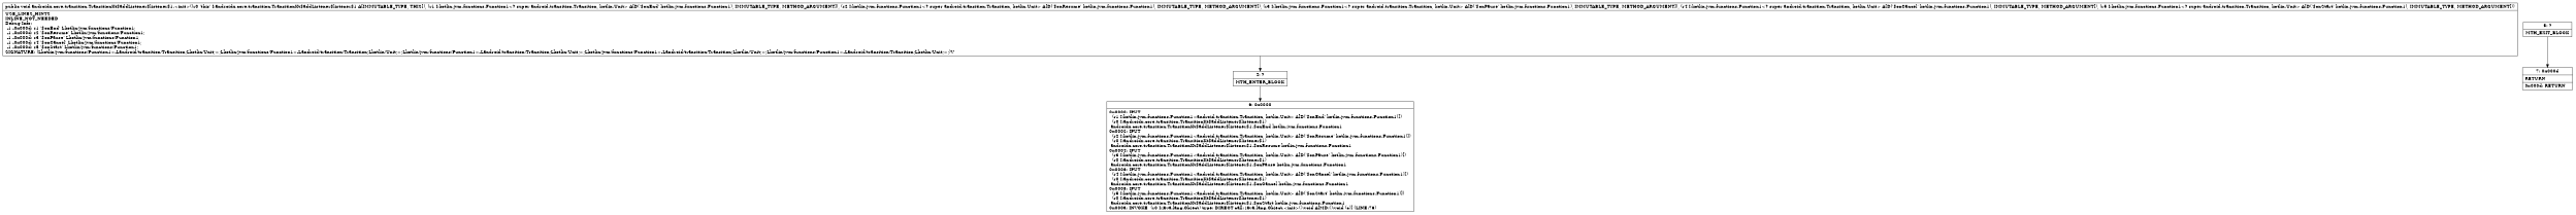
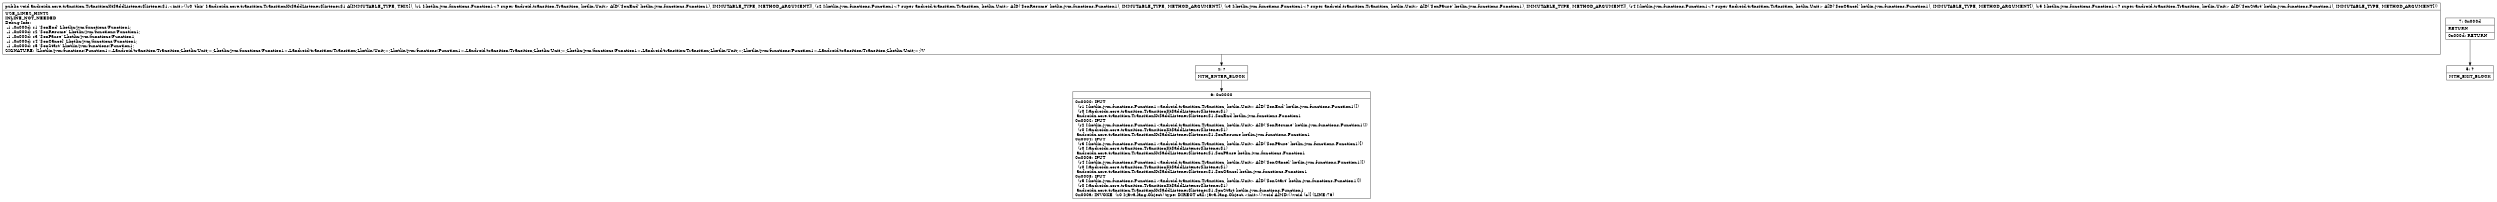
  digraph {
    node [shape=record]
    n1 [label="{4\:\ ?|MTH_ENTER_BLOCK\l}"]
    n2 [label="{6\:\ 0x0000|0x0000: IPUT  \l  (r1 I:kotlin.jvm.functions.Function1\<android.transition.Transition, kotlin.Unit\> A[D('$onEnd' kotlin.jvm.functions.Function1)])\l  (r0 I:androidx.core.transition.TransitionKt$addListener$listener$1)\l androidx.core.transition.TransitionKt$addListener$listener$1.$onEnd kotlin.jvm.functions.Function1 \l0x0002: IPUT  \l  (r2 I:kotlin.jvm.functions.Function1\<android.transition.Transition, kotlin.Unit\> A[D('$onResume' kotlin.jvm.functions.Function1)])\l  (r0 I:androidx.core.transition.TransitionKt$addListener$listener$1)\l androidx.core.transition.TransitionKt$addListener$listener$1.$onResume kotlin.jvm.functions.Function1 \l0x0004: IPUT  \l  (r3 I:kotlin.jvm.functions.Function1\<android.transition.Transition, kotlin.Unit\> A[D('$onPause' kotlin.jvm.functions.Function1)])\l  (r0 I:androidx.core.transition.TransitionKt$addListener$listener$1)\l androidx.core.transition.TransitionKt$addListener$listener$1.$onPause kotlin.jvm.functions.Function1 \l0x0006: IPUT  \l  (r4 I:kotlin.jvm.functions.Function1\<android.transition.Transition, kotlin.Unit\> A[D('$onCancel' kotlin.jvm.functions.Function1)])\l  (r0 I:androidx.core.transition.TransitionKt$addListener$listener$1)\l androidx.core.transition.TransitionKt$addListener$listener$1.$onCancel kotlin.jvm.functions.Function1 \l0x0008: IPUT  \l  (r5 I:kotlin.jvm.functions.Function1\<android.transition.Transition, kotlin.Unit\> A[D('$onStart' kotlin.jvm.functions.Function1)])\l  (r0 I:androidx.core.transition.TransitionKt$addListener$listener$1)\l androidx.core.transition.TransitionKt$addListener$listener$1.$onStart kotlin.jvm.functions.Function1 \l0x000a: INVOKE  (r0 I:java.lang.Object) type: DIRECT call: java.lang.Object.\<init\>():void A[MD:():void (c)] (LINE:76)\l}"]
    n3 [label="{7\:\ 0x000d|RETURN\l|0x000d: RETURN   \l}"]
    n4 [label="{5\:\ ?|MTH_EXIT_BLOCK\l}"]
    n5 [label="{public void androidx.core.transition.TransitionKt$addListener$listener$1.\<init\>((r0 'this' I:androidx.core.transition.TransitionKt$addListener$listener$1 A[IMMUTABLE_TYPE, THIS]), (r1 I:kotlin.jvm.functions.Function1\<? super android.transition.Transition, kotlin.Unit\> A[D('$onEnd' kotlin.jvm.functions.Function1), IMMUTABLE_TYPE, METHOD_ARGUMENT]), (r2 I:kotlin.jvm.functions.Function1\<? super android.transition.Transition, kotlin.Unit\> A[D('$onResume' kotlin.jvm.functions.Function1), IMMUTABLE_TYPE, METHOD_ARGUMENT]), (r3 I:kotlin.jvm.functions.Function1\<? super android.transition.Transition, kotlin.Unit\> A[D('$onPause' kotlin.jvm.functions.Function1), IMMUTABLE_TYPE, METHOD_ARGUMENT]), (r4 I:kotlin.jvm.functions.Function1\<? super android.transition.Transition, kotlin.Unit\> A[D('$onCancel' kotlin.jvm.functions.Function1), IMMUTABLE_TYPE, METHOD_ARGUMENT]), (r5 I:kotlin.jvm.functions.Function1\<? super android.transition.Transition, kotlin.Unit\> A[D('$onStart' kotlin.jvm.functions.Function1), IMMUTABLE_TYPE, METHOD_ARGUMENT]))  | USE_LINES_HINTS\lINLINE_NOT_NEEDED\lDebug Info:\l  \-1 \-0x000d: r1 '$onEnd' Lkotlin\/jvm\/functions\/Function1;\l  \-1 \-0x000d: r2 '$onResume' Lkotlin\/jvm\/functions\/Function1;\l  \-1 \-0x000d: r3 '$onPause' Lkotlin\/jvm\/functions\/Function1;\l  \-1 \-0x000d: r4 '$onCancel' Lkotlin\/jvm\/functions\/Function1;\l  \-1 \-0x000d: r5 '$onStart' Lkotlin\/jvm\/functions\/Function1;\lSIGNATURE: (Lkotlin\/jvm\/functions\/Function1\<\-Landroid\/transition\/Transition;Lkotlin\/Unit;\>;Lkotlin\/jvm\/functions\/Function1\<\-Landroid\/transition\/Transition;Lkotlin\/Unit;\>;Lkotlin\/jvm\/functions\/Function1\<\-Landroid\/transition\/Transition;Lkotlin\/Unit;\>;Lkotlin\/jvm\/functions\/Function1\<\-Landroid\/transition\/Transition;Lkotlin\/Unit;\>;Lkotlin\/jvm\/functions\/Function1\<\-Landroid\/transition\/Transition;Lkotlin\/Unit;\>;)V\l}"]
    n1 -> n2
-   n4 -> n3
+   n3 -> n4
    n5 -> n1
  }
